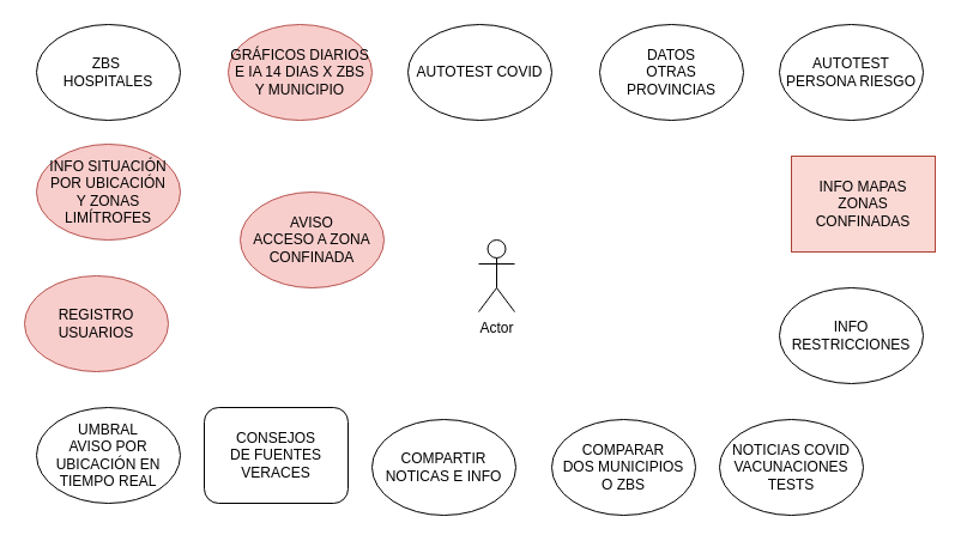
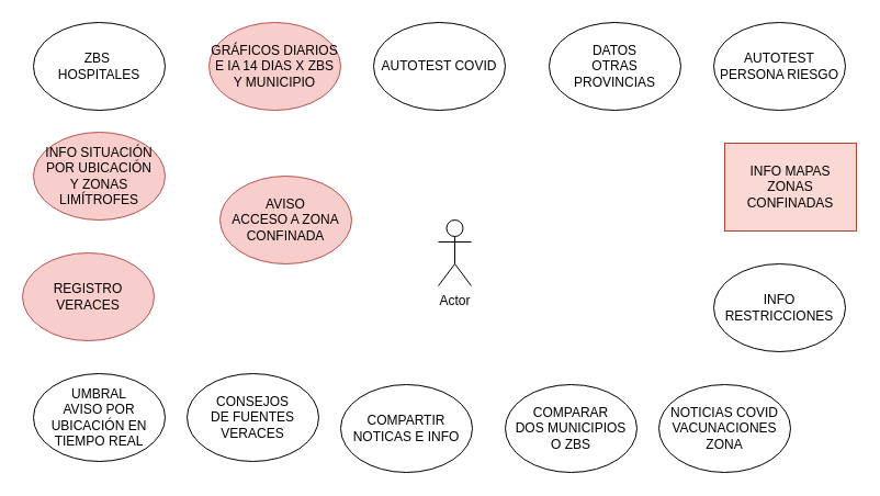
  <mxCell id="0" />
  <mxCell id="1" parent="0" />
  <mxCell id="2" value="GRÁFICOS DIARIOS&lt;br&gt;E IA 14 DIAS X ZBS&lt;br&gt;Y MUNICIPIO" style="ellipse;whiteSpace=wrap;html=1;fillColor=#f8cecc;strokeColor=#b85450;" parent="1" vertex="1"><mxGeometry x="190" y="20" width="120" height="80" as="geometry" /></mxCell>
  <mxCell id="3" value="Actor" style="shape=umlActor;verticalLabelPosition=bottom;verticalAlign=top;html=1;outlineConnect=0;" parent="1" vertex="1"><mxGeometry x="399" y="200" width="30" height="60" as="geometry" /></mxCell>
  <mxCell id="4" value="ZBS&amp;nbsp;&lt;br&gt;HOSPITALES" style="ellipse;whiteSpace=wrap;html=1;" parent="1" vertex="1"><mxGeometry x="30" y="20" width="120" height="80" as="geometry" /></mxCell>
  <mxCell id="5" value="DATOS&lt;br&gt;OTRAS&lt;br&gt;PROVINCIAS" style="ellipse;whiteSpace=wrap;html=1;" parent="1" vertex="1"><mxGeometry x="500" y="20" width="120" height="80" as="geometry" /></mxCell>
  <mxCell id="6" value="INFO SITUACIÓN&lt;br&gt;POR UBICACIÓN&lt;br&gt;Y ZONAS LIMÍTROFES" style="ellipse;whiteSpace=wrap;html=1;fillColor=#f8cecc;strokeColor=#b85450;" parent="1" vertex="1"><mxGeometry x="30" y="120" width="120" height="80" as="geometry" /></mxCell>
  <mxCell id="7" value="UMBRAL&lt;br&gt;AVISO POR UBICACIÓN EN TIEMPO REAL" style="ellipse;whiteSpace=wrap;html=1;" parent="1" vertex="1"><mxGeometry x="30" y="340" width="120" height="80" as="geometry" /></mxCell>
  <mxCell id="8" value="AVISO&lt;br&gt;ACCESO A ZONA&lt;br&gt;CONFINADA" style="ellipse;whiteSpace=wrap;html=1;fillColor=#f8cecc;strokeColor=#b85450;" parent="1" vertex="1"><mxGeometry x="200" y="160" width="120" height="80" as="geometry" /></mxCell>
- <mxCell id="9" value="NOTICIAS COVID&lt;br&gt;VACUNACIONES&lt;br&gt;TESTS" style="ellipse;whiteSpace=wrap;html=1;" parent="1" vertex="1"><mxGeometry x="600" y="350" width="120" height="80" as="geometry" /></mxCell>
+ <mxCell id="9" value="NOTICIAS COVID&lt;br&gt;VACUNACIONES&lt;br&gt;ZONA" style="ellipse;whiteSpace=wrap;html=1;" parent="1" vertex="1"><mxGeometry x="600" y="350" width="120" height="80" as="geometry" /></mxCell>
  <mxCell id="10" value="INFO MAPAS&lt;br&gt;ZONAS CONFINADAS" style="whiteSpace=wrap;html=1;fillColor=#fad9d5;strokeColor=#ae4132;rounded=0;" parent="1" vertex="1"><mxGeometry x="660" y="130" width="120" height="80" as="geometry" /></mxCell>
  <mxCell id="11" value="INFO RESTRICCIONES" style="ellipse;whiteSpace=wrap;html=1;" parent="1" vertex="1"><mxGeometry x="650" y="240" width="120" height="80" as="geometry" /></mxCell>
- <mxCell id="12" value="REGISTRO&lt;br&gt;USUARIOS" style="ellipse;whiteSpace=wrap;html=1;fillColor=#f8cecc;strokeColor=#b85450;" parent="1" vertex="1"><mxGeometry x="20" y="230" width="120" height="80" as="geometry" /></mxCell>
- <mxCell id="13" value="CONSEJOS&lt;br&gt;DE FUENTES&lt;br&gt;VERACES" style="whiteSpace=wrap;html=1;rounded=1;" parent="1" vertex="1"><mxGeometry x="170" y="340" width="120" height="80" as="geometry" /></mxCell>
+ <mxCell id="12" value="REGISTRO&lt;br&gt;VERACES" style="ellipse;whiteSpace=wrap;html=1;fillColor=#f8cecc;strokeColor=#b85450;" parent="1" vertex="1"><mxGeometry x="20" y="230" width="120" height="80" as="geometry" /></mxCell>
+ <mxCell id="13" value="CONSEJOS&lt;br&gt;DE FUENTES&lt;br&gt;VERACES" style="ellipse;whiteSpace=wrap;html=1;" parent="1" vertex="1"><mxGeometry x="170" y="340" width="120" height="80" as="geometry" /></mxCell>
  <mxCell id="14" value="COMPARAR&lt;br&gt;DOS MUNICIPIOS&lt;br&gt;O ZBS" style="ellipse;whiteSpace=wrap;html=1;" parent="1" vertex="1"><mxGeometry x="460" y="350" width="120" height="80" as="geometry" /></mxCell>
  <mxCell id="15" value="AUTOTEST COVID" style="ellipse;whiteSpace=wrap;html=1;" parent="1" vertex="1"><mxGeometry x="340" y="20" width="120" height="80" as="geometry" /></mxCell>
  <mxCell id="16" value="AUTOTEST&lt;br&gt;PERSONA RIESGO" style="ellipse;whiteSpace=wrap;html=1;" parent="1" vertex="1"><mxGeometry x="650" y="20" width="120" height="80" as="geometry" /></mxCell>
  <mxCell id="17" value="COMPARTIR NOTICAS E INFO" style="ellipse;whiteSpace=wrap;html=1;" parent="1" vertex="1"><mxGeometry x="310" y="350" width="120" height="80" as="geometry" /></mxCell>
